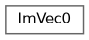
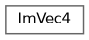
  digraph {
    rankdir=LR
-   n1 [color=grey40 fillcolor=white fontname=Helvetica fontsize=10 height=0.2 label=ImVec0 shape=box style=filled width=0.4]
+   n1 [color=grey40 fillcolor=white fontname=Helvetica fontsize=10 height=0.2 label=ImVec4 shape=box style=filled width=0.4]
  }
